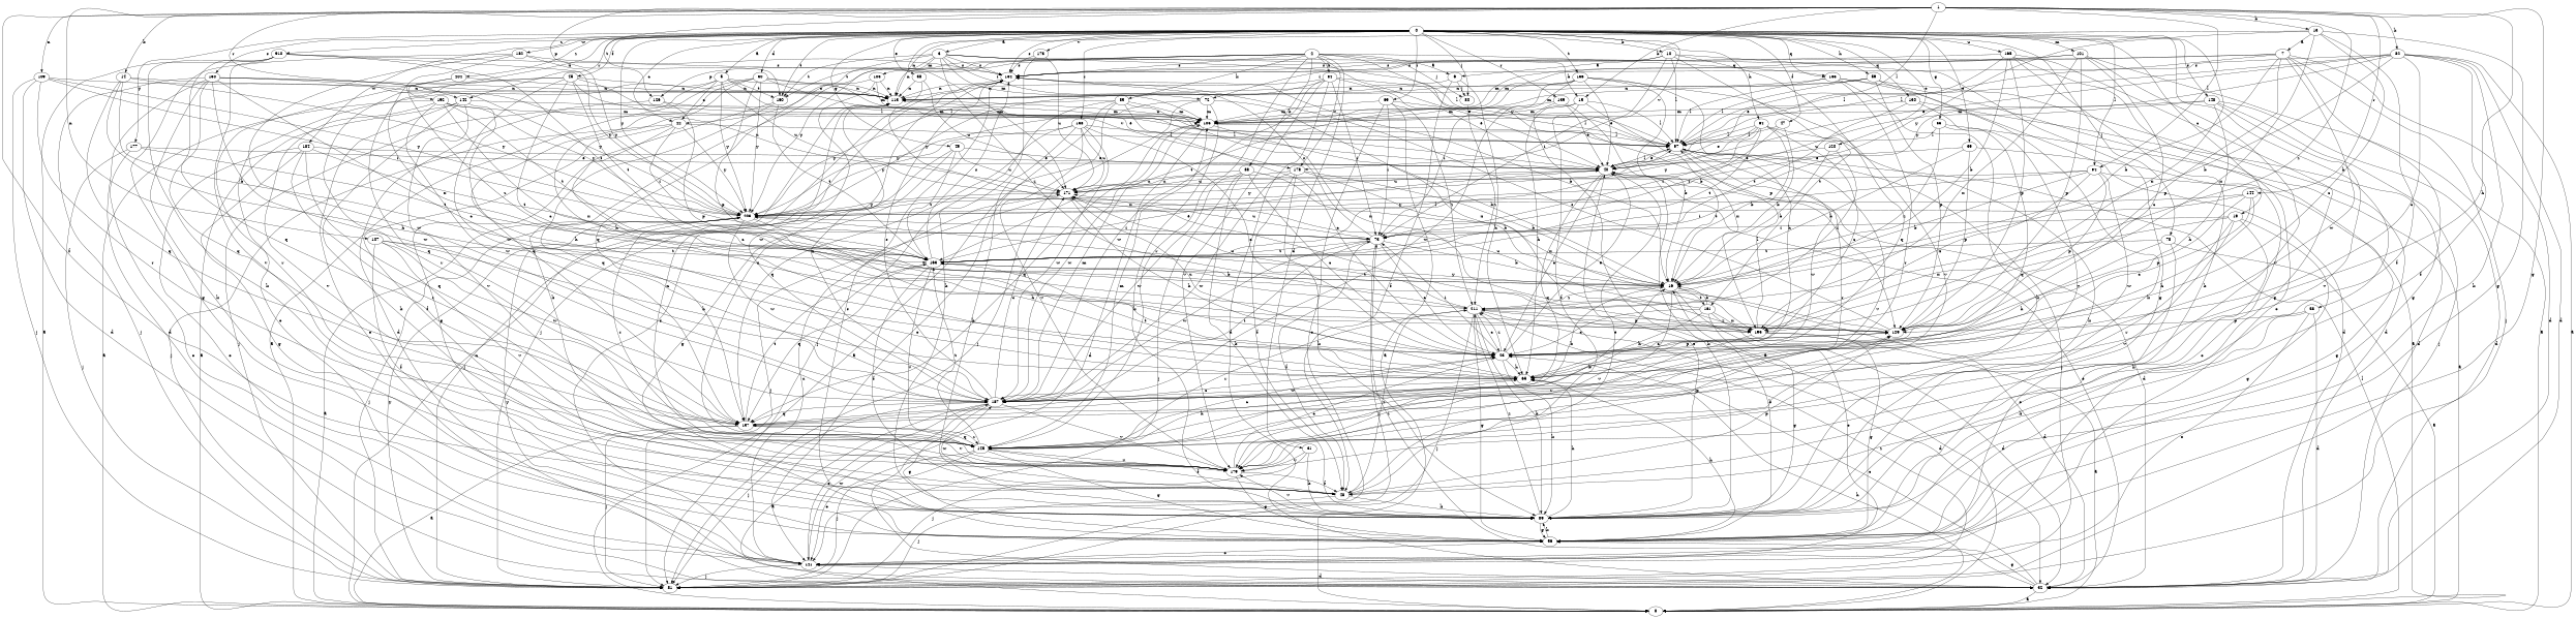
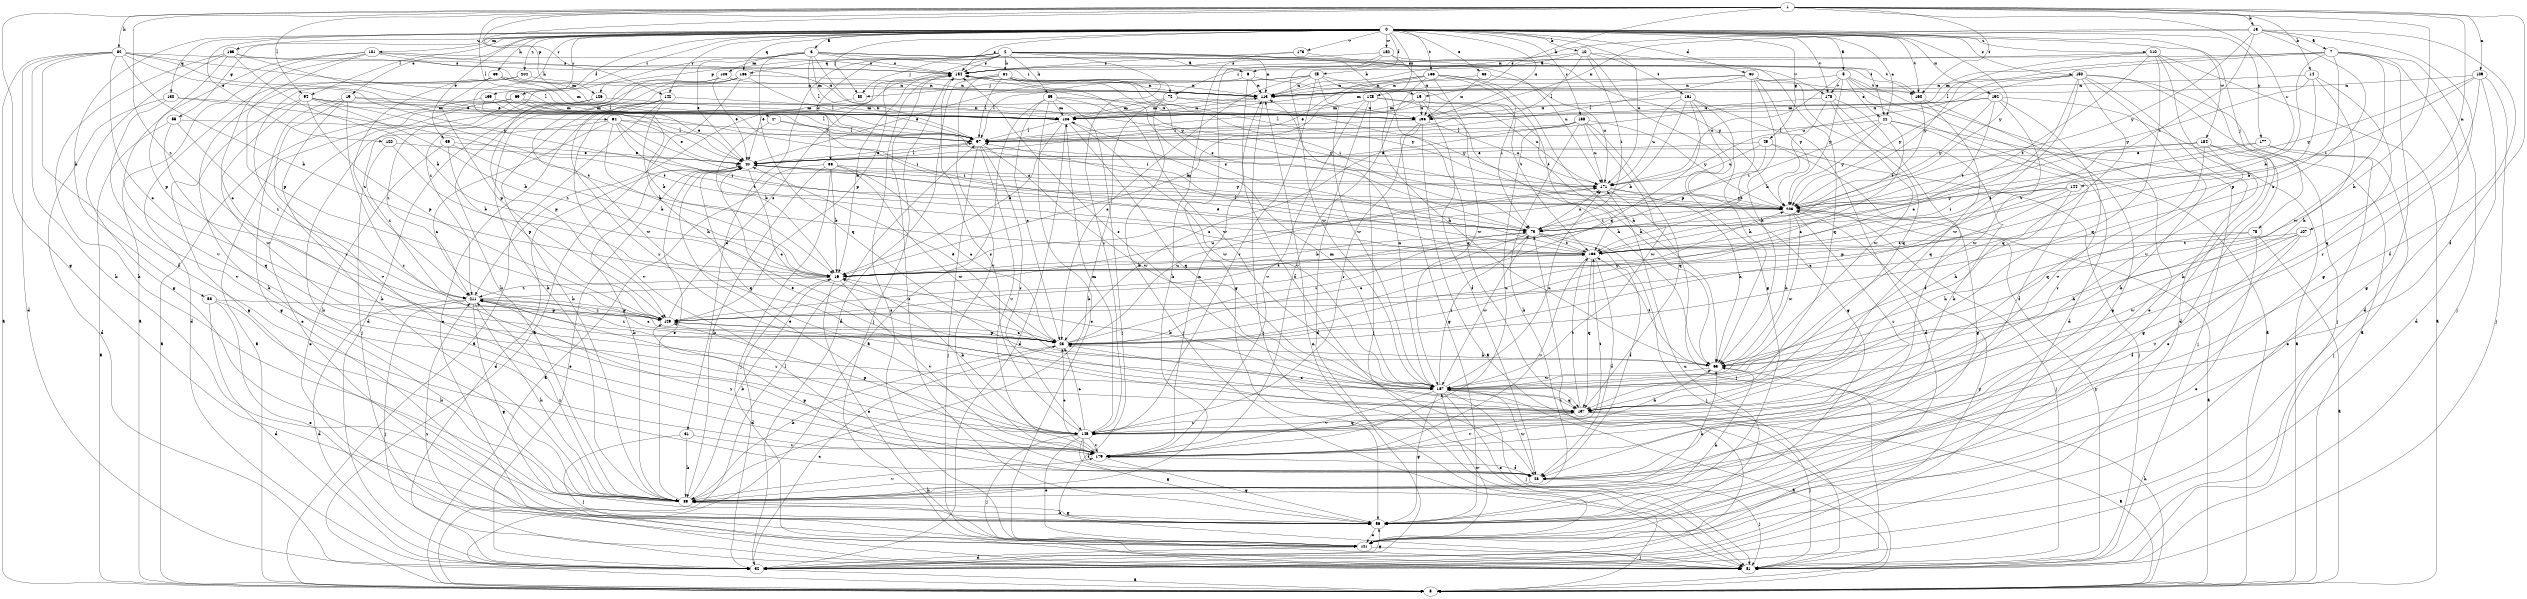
  strict digraph {
    0
    3
    5
    10
    19
    22
    30
    38
    39
    45
    47
    49
    55
    58
    59
    64
    69
    78
    80
    94
    101
    120
    130
    135
    138
    139
    142
    148
    150
    154
    156
    160
    165
    171
    173
    178
    182
    184
    192
    195
    n41 [label=177]
    203
    204
-   210 [label=910]
+   210
    15
    97
    211
    40
    72
    103
    105
    137
    113
    32
    121
    56
    6
    73
    161
    145
    179
    89
    48
    81
    23
    65
    129
    8
    16
    187
    163
    1
    13
    14
    82
    107
    109
    126
    144
    7
    2
    31
    84
    85
    88
    0 -> 3 [label=a]
    0 -> 5 [label=a]
    0 -> 10 [label=b]
    0 -> 19 [label=c]
    0 -> 22 [label=c]
    0 -> 30 [label=d]
    0 -> 38 [label=e]
    0 -> 39 [label=e]
    0 -> 45 [label=f]
    0 -> 47 [label=f]
    0 -> 49 [label=g]
    0 -> 55 [label=g]
    0 -> 58 [label=h]
    0 -> 59 [label=h]
    0 -> 64 [label=h]
    0 -> 69 [label=i]
    0 -> 78 [label=j]
    0 -> 80 [label=j]
    0 -> 94 [label=l]
    0 -> 101 [label=m]
    0 -> 120 [label=o]
    0 -> 130 [label=q]
    0 -> 135 [label=q]
    0 -> 138 [label=r]
    0 -> 139 [label=r]
    0 -> 142 [label=r]
    0 -> 148 [label=s]
    0 -> 150 [label=s]
    0 -> 154 [label=s]
    0 -> 156 [label=t]
    0 -> 160 [label=t]
    0 -> 165 [label=u]
    0 -> 171 [label=u]
    0 -> 173 [label=v]
    0 -> 178 [label=v]
    0 -> 182 [label=w]
    0 -> 184 [label=w]
    0 -> 192 [label=x]
    0 -> 195 [label=x]
    0 -> n41 [label=y]
    0 -> 203 [label=y]
    0 -> 204 [label=z]
    0 -> 210 [label=z]
    3 -> 154 [label=s]
    3 -> 160 [label=t]
    3 -> 203 [label=y]
    3 -> 15 [label=b]
    3 -> 97 [label=l]
    3 -> 211 [label=z]
    3 -> 40 [label=e]
    3 -> 72 [label=i]
    3 -> 103 [label=m]
    3 -> 105 [label=m]
    3 -> 137 [label=q]
    5 -> 22 [label=c]
    5 -> 160 [label=t]
    5 -> 171 [label=u]
    5 -> 178 [label=v]
    5 -> 203 [label=y]
    5 -> 113 [label=n]
    5 -> 32 [label=d]
    5 -> 121 [label=o]
    10 -> 97 [label=l]
    10 -> 72 [label=i]
    10 -> 137 [label=q]
    10 -> 56 [label=g]
    10 -> 6 [label=a]
    10 -> 73 [label=i]
    10 -> 161 [label=t]
    19 -> 195 [label=x]
    19 -> 56 [label=g]
    19 -> 73 [label=i]
    19 -> 145 [label=r]
    19 -> 179 [label=v]
    19 -> 89 [label=k]
    22 -> 203 [label=y]
    22 -> 97 [label=l]
    22 -> 73 [label=i]
    22 -> 48 [label=f]
    22 -> 81 [label=j]
    22 -> 23 [label=c]
    30 -> 203 [label=y]
    30 -> 97 [label=l]
    30 -> 105 [label=m]
    30 -> 137 [label=q]
    30 -> 113 [label=n]
    30 -> 65 [label=h]
    30 -> 129 [label=p]
    30 -> 8 [label=a]
    38 -> 171 [label=u]
    38 -> 195 [label=x]
    38 -> 113 [label=n]
    39 -> 40 [label=e]
    39 -> 121 [label=o]
    39 -> 129 [label=p]
    39 -> 16 [label=b]
    45 -> 97 [label=l]
    45 -> 40 [label=e]
    45 -> 137 [label=q]
    45 -> 113 [label=n]
    45 -> 145 [label=r]
    45 -> 23 [label=c]
    45 -> 187 [label=w]
    45 -> 163 [label=t]
    47 -> 97 [label=l]
    47 -> 73 [label=i]
    47 -> 16 [label=b]
    49 -> 171 [label=u]
    49 -> 40 [label=e]
    49 -> 56 [label=g]
    49 -> 81 [label=j]
    49 -> 163 [label=t]
    55 -> 97 [label=l]
    55 -> 211 [label=z]
    55 -> 137 [label=q]
    55 -> 8 [label=a]
    58 -> 32 [label=d]
    58 -> 121 [label=o]
    58 -> 89 [label=k]
    58 -> 129 [label=p]
    59 -> 97 [label=l]
    59 -> 105 [label=m]
    59 -> 113 [label=n]
    59 -> 32 [label=d]
    59 -> 89 [label=k]
    59 -> 129 [label=p]
    64 -> 203 [label=y]
    64 -> 97 [label=l]
    64 -> 40 [label=e]
    64 -> 73 [label=i]
    64 -> 89 [label=k]
    64 -> 23 [label=c]
    64 -> 16 [label=b]
    64 -> 163 [label=t]
    69 -> 97 [label=l]
    69 -> 211 [label=z]
    69 -> 105 [label=m]
    69 -> 121 [label=o]
    69 -> 73 [label=i]
    69 -> 8 [label=a]
    78 -> 121 [label=o]
    78 -> 65 [label=h]
    78 -> 8 [label=a]
    78 -> 163 [label=t]
    80 -> 211 [label=z]
    94 -> 171 [label=u]
    94 -> 195 [label=x]
    94 -> 56 [label=g]
    94 -> 129 [label=p]
    94 -> 16 [label=b]
    94 -> 187 [label=w]
    94 -> 163 [label=t]
    101 -> 154 [label=s]
    101 -> 195 [label=x]
    101 -> 105 [label=m]
    101 -> 179 [label=v]
    101 -> 23 [label=c]
    101 -> 129 [label=p]
    101 -> 8 [label=a]
    120 -> 211 [label=z]
    120 -> 40 [label=e]
    120 -> 16 [label=b]
    130 -> 105 [label=m]
    130 -> 32 [label=d]
    130 -> 179 [label=v]
    130 -> 163 [label=t]
    135 -> 97 [label=l]
    135 -> 113 [label=n]
    135 -> 32 [label=d]
    135 -> 145 [label=r]
    135 -> 89 [label=k]
    135 -> 8 [label=a]
    138 -> 171 [label=u]
    138 -> 203 [label=y]
    138 -> 97 [label=l]
    138 -> 137 [label=q]
-   138 -> 179 [label=v]
+   138 -> 179 [label=u]
    138 -> 89 [label=k]
    138 -> 23 [label=c]
    138 -> 187 [label=w]
    139 -> 40 [label=e]
    139 -> 105 [label=m]
    139 -> 8 [label=a]
    139 -> 16 [label=b]
    142 -> 105 [label=m]
    142 -> 121 [label=o]
    142 -> 179 [label=v]
    142 -> 89 [label=k]
    142 -> 65 [label=h]
    142 -> 8 [label=a]
    148 -> 171 [label=u]
    148 -> 105 [label=m]
    148 -> 32 [label=d]
    148 -> 179 [label=v]
    148 -> 81 [label=j]
    148 -> 65 [label=h]
    150 -> 171 [label=u]
    150 -> 203 [label=y]
    150 -> 137 [label=q]
    150 -> 113 [label=n]
    150 -> 32 [label=d]
    150 -> 89 [label=k]
    150 -> 81 [label=j]
    150 -> 23 [label=c]
+   150 -> 8 [label=a]
    150 -> 187 [label=w]
    154 -> 113 [label=n]
    154 -> 81 [label=j]
    154 -> 16 [label=b]
    156 -> 40 [label=e]
    156 -> 113 [label=n]
    156 -> 73 [label=i]
    156 -> 179 [label=v]
    156 -> 65 [label=h]
    156 -> 16 [label=b]
    156 -> 187 [label=w]
    156 -> 163 [label=t]
    160 -> 137 [label=q]
    160 -> 56 [label=g]
    160 -> 163 [label=t]
    165 -> 154 [label=s]
    165 -> 40 [label=e]
-   165 -> 121 [label=o]
    165 -> 56 [label=g]
    165 -> 89 [label=k]
    165 -> 129 [label=p]
    165 -> 16 [label=b]
    171 -> 203 [label=y]
    171 -> 81 [label=j]
    171 -> 65 [label=h]
    173 -> 154 [label=s]
    173 -> 171 [label=u]
    173 -> 89 [label=k]
    178 -> 195 [label=x]
    178 -> 89 [label=k]
    178 -> 48 [label=f]
    178 -> 16 [label=b]
    178 -> 187 [label=w]
    182 -> 154 [label=s]
    182 -> 195 [label=x]
    182 -> 203 [label=y]
    182 -> 56 [label=g]
    182 -> 187 [label=w]
    184 -> 40 [label=e]
    184 -> 137 [label=q]
    184 -> 121 [label=o]
    184 -> 56 [label=g]
    184 -> 145 [label=r]
    184 -> 163 [label=t]
    192 -> 195 [label=x]
    192 -> 203 [label=y]
    192 -> 105 [label=m]
    192 -> 179 [label=v]
    192 -> 8 [label=a]
    192 -> 187 [label=w]
    192 -> 163 [label=t]
-   178 -> 171 [label=u]
+   195 -> 171 [label=u]
    195 -> 97 [label=l]
    195 -> 56 [label=g]
    195 -> 145 [label=r]
    195 -> 8 [label=a]
    n41 -> 40 [label=e]
    n41 -> 121 [label=o]
    n41 -> 81 [label=j]
    n41 -> 163 [label=t]
    203 -> 73 [label=i]
    203 -> 145 [label=r]
    203 -> 81 [label=j]
    203 -> 65 [label=h]
    203 -> 8 [label=a]
    203 -> 187 [label=w]
    204 -> 211 [label=z]
    204 -> 113 [label=n]
    204 -> 145 [label=r]
    210 -> 154 [label=s]
    210 -> 203 [label=y]
    210 -> 137 [label=q]
    210 -> 179 [label=v]
    210 -> 89 [label=k]
    210 -> 8 [label=a]
    210 -> 163 [label=t]
    15 -> 195 [label=x]
    15 -> 97 [label=l]
    15 -> 105 [label=m]
    15 -> 48 [label=f]
    15 -> 65 [label=h]
    97 -> 40 [label=e]
    97 -> 145 [label=r]
    97 -> 179 [label=v]
    97 -> 81 [label=j]
    97 -> 187 [label=w]
    211 -> 171 [label=u]
    211 -> 32 [label=d]
    211 -> 56 [label=g]
    211 -> 145 [label=r]
    211 -> 89 [label=k]
    211 -> 81 [label=j]
    211 -> 23 [label=c]
    211 -> 129 [label=p]
    40 -> 171 [label=u]
    40 -> 203 [label=y]
    40 -> 97 [label=l]
    40 -> 137 [label=q]
    40 -> 32 [label=d]
    40 -> 89 [label=k]
    40 -> 23 [label=c]
    72 -> 195 [label=x]
    72 -> 203 [label=y]
    72 -> 105 [label=m]
    72 -> 89 [label=k]
    72 -> 81 [label=j]
    103 -> 40 [label=e]
    103 -> 113 [label=n]
    103 -> 89 [label=k]
    103 -> 187 [label=w]
    105 -> 97 [label=l]
    105 -> 137 [label=q]
    105 -> 113 [label=n]
    105 -> 32 [label=d]
    105 -> 16 [label=b]
    105 -> 187 [label=w]
+   137 -> 40 [label=e]
    137 -> 145 [label=r]
    137 -> 179 [label=v]
    137 -> 81 [label=j]
    137 -> 23 [label=c]
    137 -> 8 [label=a]
    137 -> 163 [label=t]
    113 -> 105 [label=m]
+   113 -> 81 [label=j]
    32 -> 203 [label=y]
    32 -> 40 [label=e]
    32 -> 56 [label=g]
    32 -> 73 [label=i]
    32 -> 23 [label=c]
    32 -> 8 [label=a]
    121 -> 154 [label=s]
    121 -> 171 [label=u]
    121 -> 32 [label=d]
    121 -> 81 [label=j]
    121 -> 187 [label=w]
    56 -> 154 [label=s]
    56 -> 121 [label=o]
    56 -> 89 [label=k]
    56 -> 65 [label=h]
    6 -> 80 [label=j]
    6 -> 113 [label=n]
    6 -> 48 [label=f]
    6 -> 65 [label=h]
    73 -> 154 [label=s]
    73 -> 171 [label=u]
    73 -> 48 [label=f]
    73 -> 81 [label=j]
    73 -> 23 [label=c]
    73 -> 16 [label=b]
    73 -> 187 [label=w]
    73 -> 163 [label=t]
    161 -> 171 [label=u]
    161 -> 195 [label=x]
    161 -> 32 [label=d]
    161 -> 56 [label=g]
    161 -> 23 [label=c]
    161 -> 65 [label=h]
    161 -> 16 [label=b]
    145 -> 154 [label=s]
    145 -> 105 [label=m]
    145 -> 137 [label=q]
    145 -> 121 [label=o]
    145 -> 56 [label=g]
    145 -> 179 [label=v]
    145 -> 48 [label=f]
    145 -> 81 [label=j]
    145 -> 23 [label=c]
    145 -> 65 [label=h]
    145 -> 129 [label=p]
    145 -> 16 [label=b]
    145 -> 163 [label=t]
    179 -> 113 [label=n]
    179 -> 56 [label=g]
    179 -> 48 [label=f]
    179 -> 23 [label=c]
    89 -> 211 [label=z]
    89 -> 40 [label=e]
    89 -> 56 [label=g]
    89 -> 179 [label=v]
    89 -> 65 [label=h]
    89 -> 16 [label=b]
    48 -> 211 [label=z]
    48 -> 40 [label=e]
    48 -> 89 [label=k]
    48 -> 81 [label=j]
    48 -> 129 [label=p]
    48 -> 187 [label=w]
    81 -> 203 [label=y]
    81 -> 211 [label=z]
    23 -> 171 [label=u]
    23 -> 211 [label=z]
    23 -> 40 [label=e]
    23 -> 73 [label=i]
    23 -> 89 [label=k]
    23 -> 65 [label=h]
    23 -> 129 [label=p]
    65 -> 187 [label=w]
    65 -> 163 [label=t]
    129 -> 154 [label=s]
    129 -> 203 [label=y]
    129 -> 211 [label=z]
    129 -> 23 [label=c]
    8 -> 97 [label=l]
    8 -> 113 [label=n]
    8 -> 65 [label=h]
    16 -> 211 [label=z]
    16 -> 32 [label=d]
    16 -> 121 [label=o]
-   16 -> 161 [label=t]
    16 -> 179 [label=v]
    16 -> 163 [label=t]
    187 -> 154 [label=s]
    187 -> 171 [label=u]
    187 -> 105 [label=m]
    187 -> 137 [label=q]
    187 -> 113 [label=n]
    187 -> 121 [label=o]
    187 -> 56 [label=g]
    187 -> 73 [label=i]
    187 -> 179 [label=v]
    187 -> 81 [label=j]
    187 -> 8 [label=a]
    187 -> 16 [label=b]
    163 -> 154 [label=s]
    163 -> 97 [label=l]
    163 -> 40 [label=e]
    163 -> 137 [label=q]
    163 -> 179 [label=v]
    163 -> 48 [label=f]
    163 -> 16 [label=b]
    1 -> 94 [label=l]
    1 -> 142 [label=r]
    1 -> 160 [label=t]
    1 -> 15 [label=b]
    1 -> 97 [label=l]
    1 -> 211 [label=z]
    1 -> 56 [label=g]
    1 -> 48 [label=f]
    1 -> 65 [label=h]
    1 -> 13 [label=b]
    1 -> 14 [label=b]
    1 -> 82 [label=k]
    1 -> 107 [label=n]
    1 -> 109 [label=n]
    1 -> 126 [label=p]
    1 -> 144 [label=r]
    13 -> 195 [label=x]
    13 -> 203 [label=y]
    13 -> 113 [label=n]
    13 -> 56 [label=g]
+   13 -> 73 [label=i]
    13 -> 48 [label=f]
    13 -> 23 [label=c]
    13 -> 7 [label=a]
    14 -> 203 [label=y]
    14 -> 137 [label=q]
    14 -> 113 [label=n]
    14 -> 65 [label=h]
    14 -> 16 [label=b]
    82 -> 154 [label=s]
    82 -> 203 [label=y]
    82 -> 97 [label=l]
    82 -> 40 [label=e]
    82 -> 32 [label=d]
    82 -> 89 [label=k]
    82 -> 48 [label=f]
    82 -> 23 [label=c]
    82 -> 8 [label=a]
    82 -> 16 [label=b]
    107 -> 179 [label=v]
    107 -> 48 [label=f]
    107 -> 65 [label=h]
    107 -> 187 [label=w]
    107 -> 163 [label=t]
    109 -> 203 [label=y]
    109 -> 113 [label=n]
    109 -> 32 [label=d]
    109 -> 73 [label=i]
    109 -> 145 [label=r]
    109 -> 81 [label=j]
    126 -> 105 [label=m]
    126 -> 81 [label=j]
    126 -> 129 [label=p]
    144 -> 203 [label=y]
    144 -> 73 [label=i]
    144 -> 23 [label=c]
    144 -> 65 [label=h]
    144 -> 129 [label=p]
    7 -> 154 [label=s]
    7 -> 97 [label=l]
    7 -> 105 [label=m]
    7 -> 32 [label=d]
    7 -> 56 [label=g]
    7 -> 81 [label=j]
    7 -> 129 [label=p]
    7 -> 16 [label=b]
    7 -> 187 [label=w]
    2 -> 22 [label=c]
    2 -> 80 [label=j]
    2 -> 135 [label=q]
    2 -> 154 [label=s]
    2 -> 160 [label=t]
    2 -> 178 [label=v]
    2 -> 113 [label=n]
    2 -> 6 [label=a]
    2 -> 145 [label=r]
    2 -> 129 [label=p]
    2 -> 126 [label=p]
    2 -> 31 [label=d]
    2 -> 84 [label=k]
    2 -> 85 [label=k]
    2 -> 88 [label=k]
    31 -> 179 [label=v]
    31 -> 89 [label=k]
    31 -> 81 [label=j]
    84 -> 203 [label=y]
-   84 -> 97 [label=y]
+   84 -> 97 [label=l]
    84 -> 40 [label=e]
    84 -> 113 [label=n]
    84 -> 32 [label=d]
    84 -> 73 [label=i]
    84 -> 179 [label=v]
    84 -> 187 [label=w]
    85 -> 195 [label=x]
    85 -> 203 [label=y]
    85 -> 105 [label=m]
    85 -> 121 [label=o]
    85 -> 81 [label=j]
    85 -> 23 [label=c]
    85 -> 8 [label=a]
    88 -> 171 [label=u]
    88 -> 89 [label=k]
    88 -> 81 [label=j]
    88 -> 23 [label=c]
+   88 -> 8 [label=a]
    88 -> 16 [label=b]
    88 -> 187 [label=w]
  }
